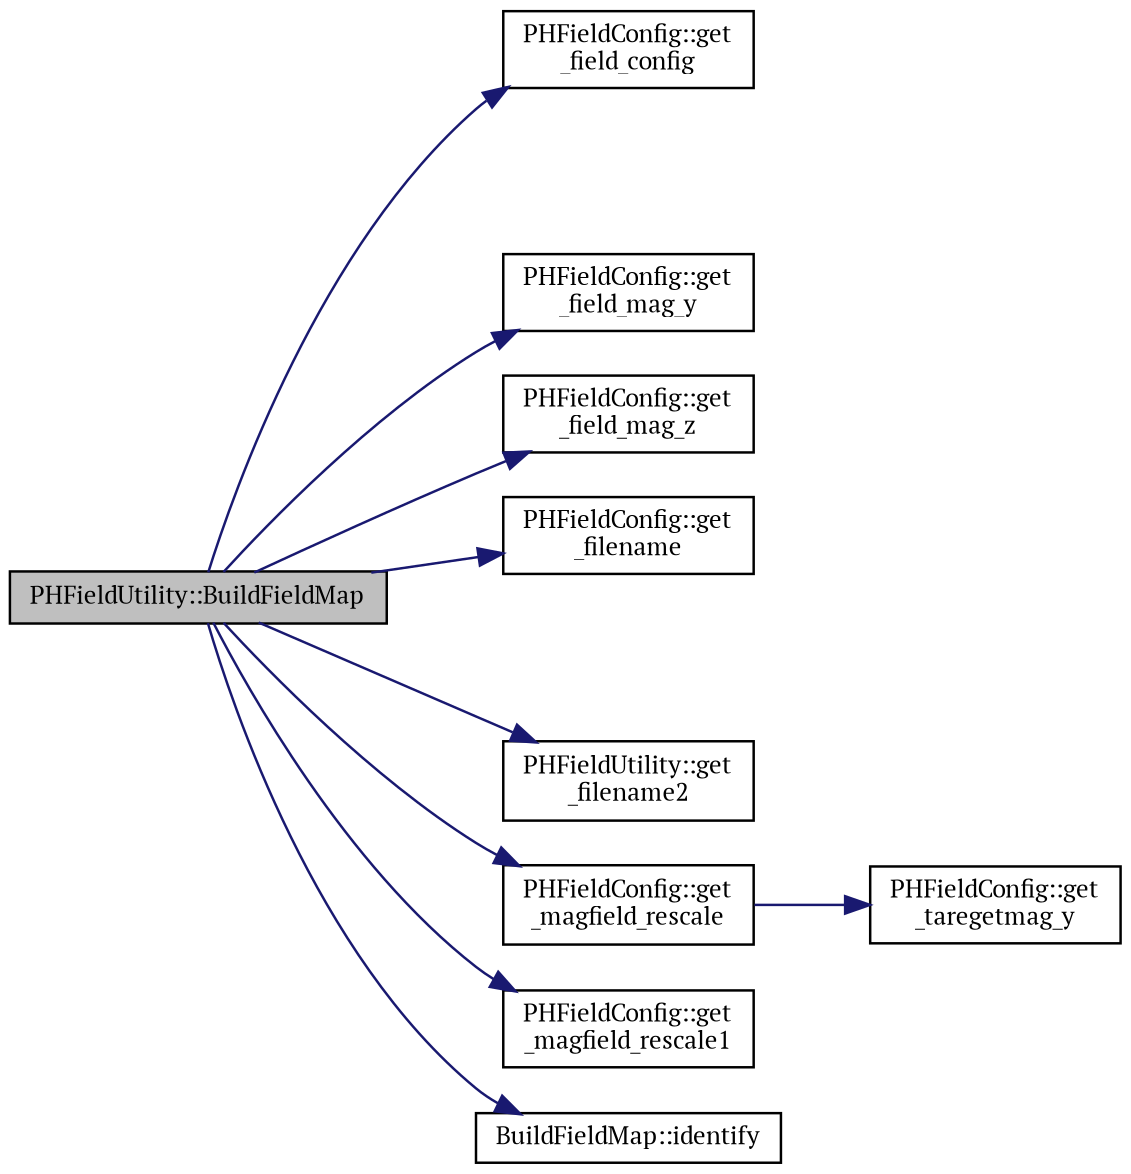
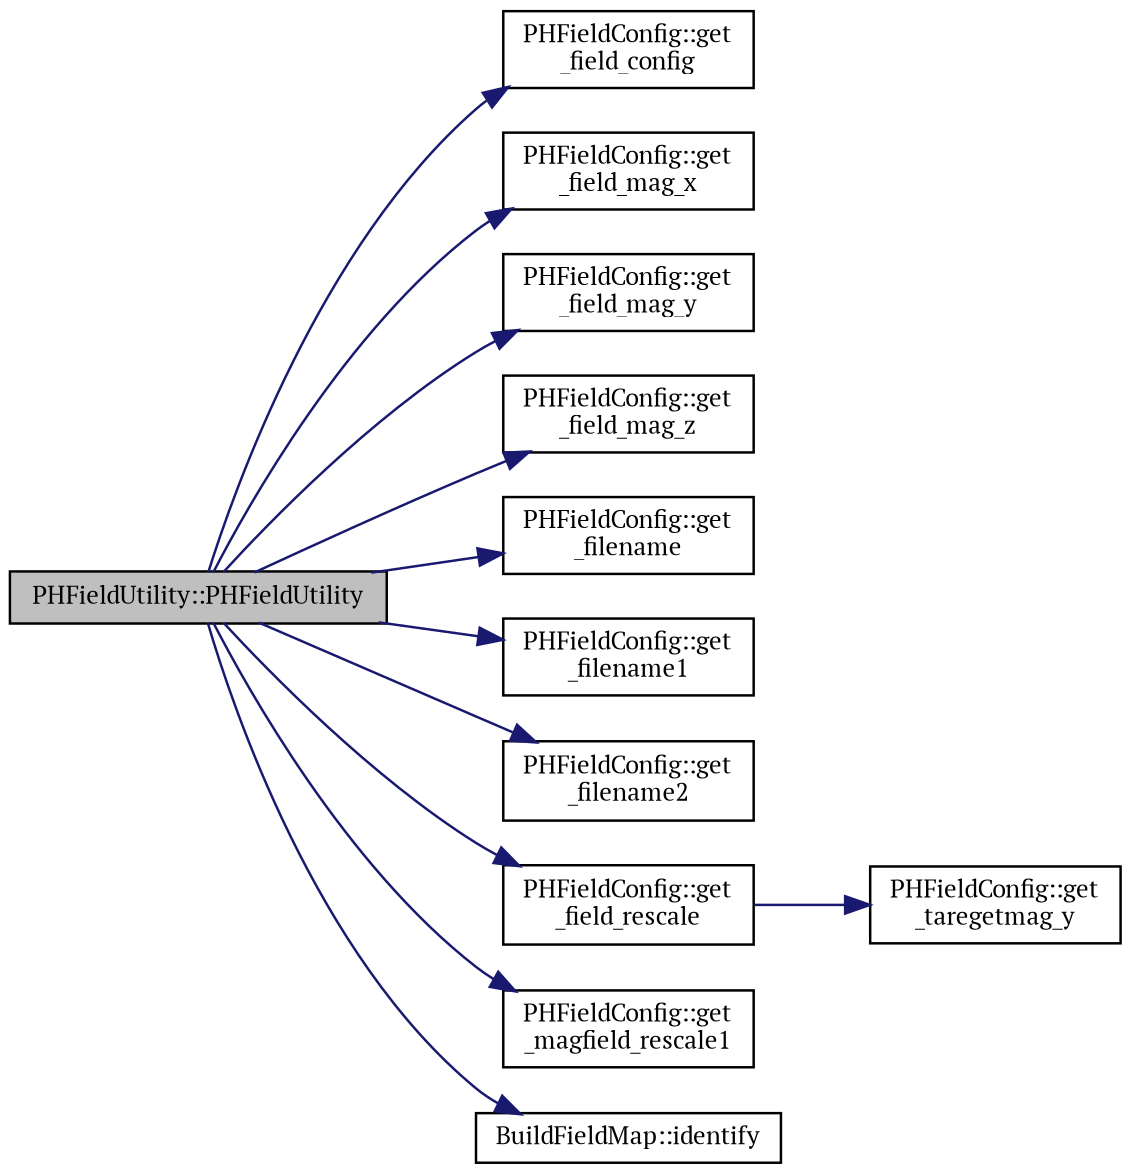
  digraph {
    fontname="PT Serif"
    rankdir=LR
    node [color=black fontname="PT Serif" fontsize=10 shape=record]
    edge [color=midnightblue fontname="PT Serif" fontsize=10 labelfontname=FreeSans labelfontsize=10 style=solid]
-   n1 [fillcolor=grey75 fontcolor=black height=0.2 label="PHFieldUtility::BuildFieldMap" style=filled width=0.4]
+   n1 [fillcolor=grey75 fontcolor=black height=0.2 label="PHFieldUtility::PHFieldUtility" style=filled width=0.4]
    n2 [height=0.2 label="PHFieldConfig::get\l_field_config" width=0.4]
+   n3 [height=0.2 label="PHFieldConfig::get\l_field_mag_x" width=0.4]
    n4 [height=0.2 label="PHFieldConfig::get\l_field_mag_y" width=0.4]
    n5 [height=0.2 label="PHFieldConfig::get\l_field_mag_z" width=0.4]
    n6 [height=0.2 label="PHFieldConfig::get\l_filename" width=0.4]
-   n8 [height=0.2 label="PHFieldUtility::get\l_filename2" width=0.4]
-   n9 [height=0.2 label="PHFieldConfig::get\l_magfield_rescale" width=0.4]
+   n7 [height=0.2 label="PHFieldConfig::get\l_filename1" width=0.4]
+   n8 [height=0.2 label="PHFieldConfig::get\l_filename2" width=0.4]
+   n9 [height=0.2 label="PHFieldConfig::get\l_field_rescale" width=0.4]
    n10 [height=0.2 label="PHFieldConfig::get\l_magfield_rescale1" width=0.4]
    n11 [height=0.2 label="BuildFieldMap::identify" width=0.4]
    n12 [height=0.2 label="PHFieldConfig::get\l_taregetmag_y" width=0.4]
    n1 -> n2
+   n1 -> n3
    n1 -> n4
    n1 -> n5
    n1 -> n6
+   n1 -> n7
    n1 -> n8
    n1 -> n9
    n1 -> n10
    n1 -> n11
    n9 -> n12
  }
